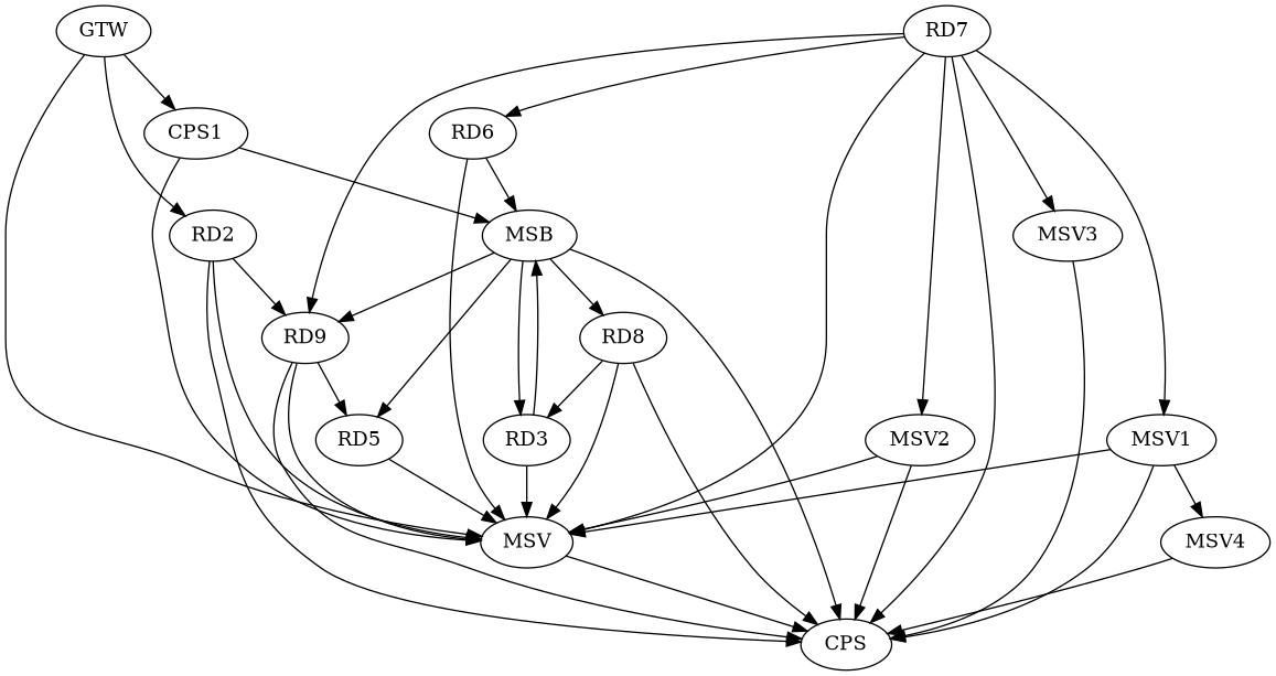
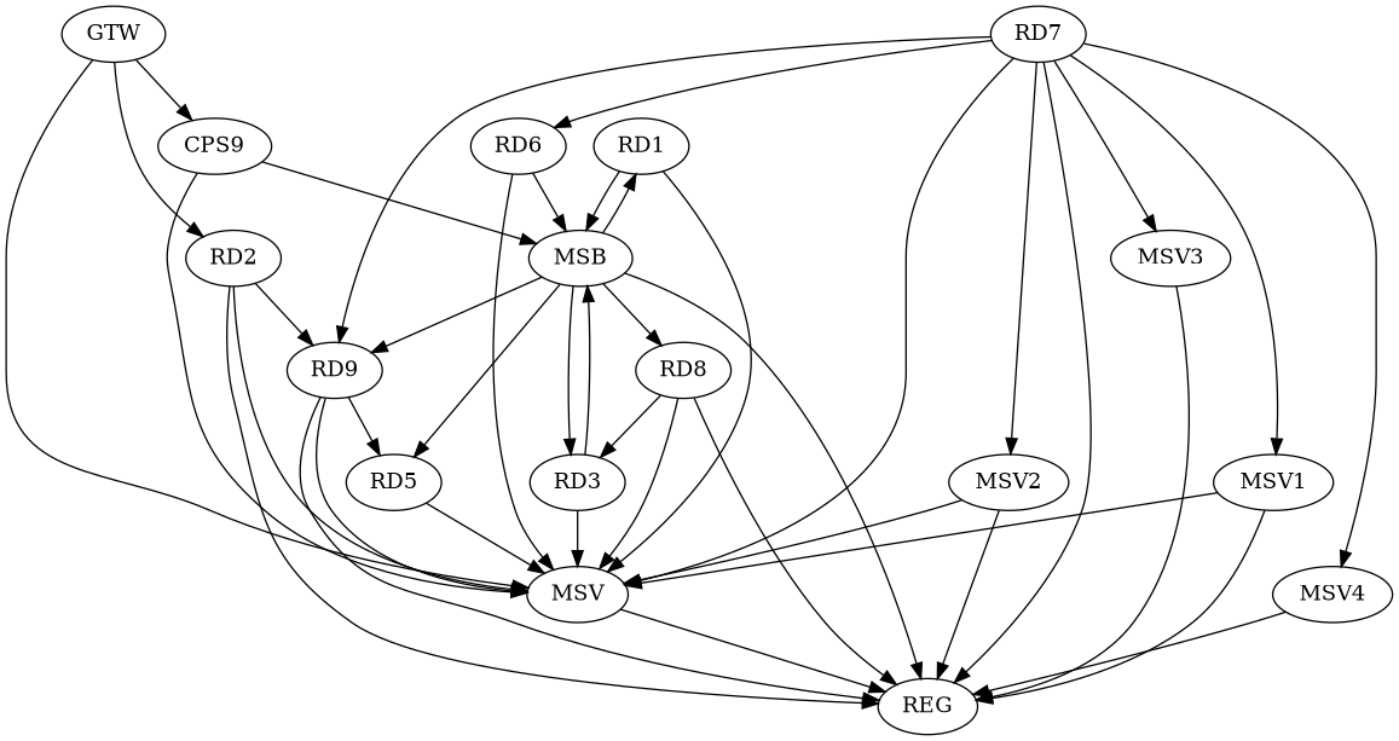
  strict digraph {
+   n1 [label=RD1]
    n2 [label=MSB]
    n3 [label=MSV]
    n4 [label=RD9]
-   n5 [label=CPS]
+   n5 [label=REG]
    n6 [label=RD3]
    n7 [label=RD5]
    n8 [label=RD8]
    n9 [label=RD2]
    n10 [label=RD6]
    n11 [label=RD7]
    n12 [label=MSV1]
    n13 [label=MSV2]
    n14 [label=MSV3]
    n15 [label=MSV4]
-   n16 [label=CPS1]
+   n16 [label=CPS9]
    n17 [label=GTW]
+   n1 -> n2
+   n1 -> n3
+   n2 -> n1
    n2 -> n4
    n2 -> n5
    n2 -> n6
    n2 -> n7
    n2 -> n8
    n3 -> n5
    n4 -> n3
    n4 -> n5
    n4 -> n7
    n6 -> n2
    n6 -> n3
    n7 -> n3
    n8 -> n3
    n8 -> n5
    n8 -> n6
    n9 -> n3
    n9 -> n4
    n9 -> n5
    n10 -> n2
    n10 -> n3
    n11 -> n3
    n11 -> n4
    n11 -> n5
    n11 -> n10
    n11 -> n12
    n11 -> n13
    n11 -> n14
-   n12 -> n15
+   n11 -> n15
    n12 -> n3
    n12 -> n5
    n13 -> n3
    n13 -> n5
    n14 -> n5
    n15 -> n5
    n16 -> n2
    n16 -> n3
    n17 -> n3
    n17 -> n9
    n17 -> n16
  }
